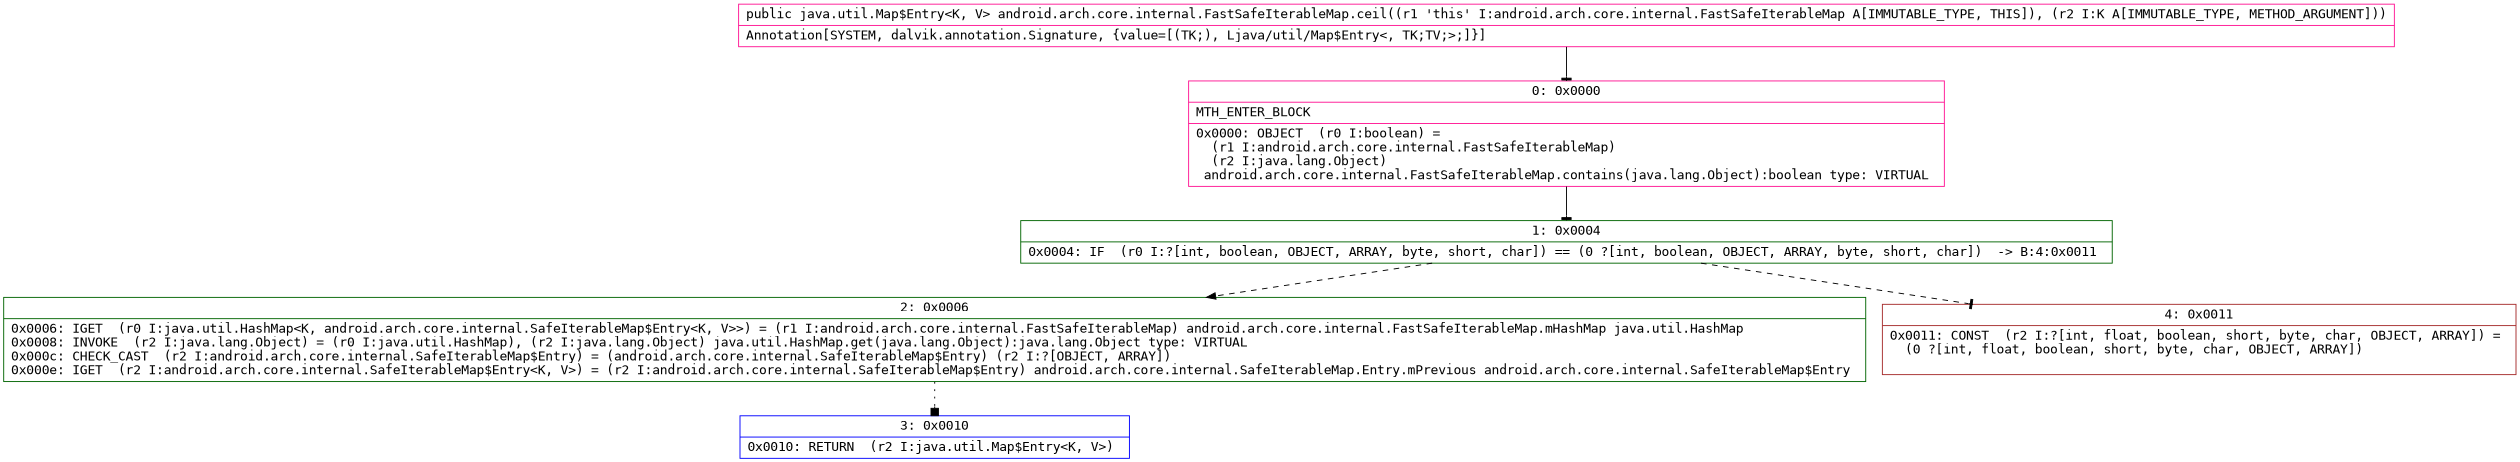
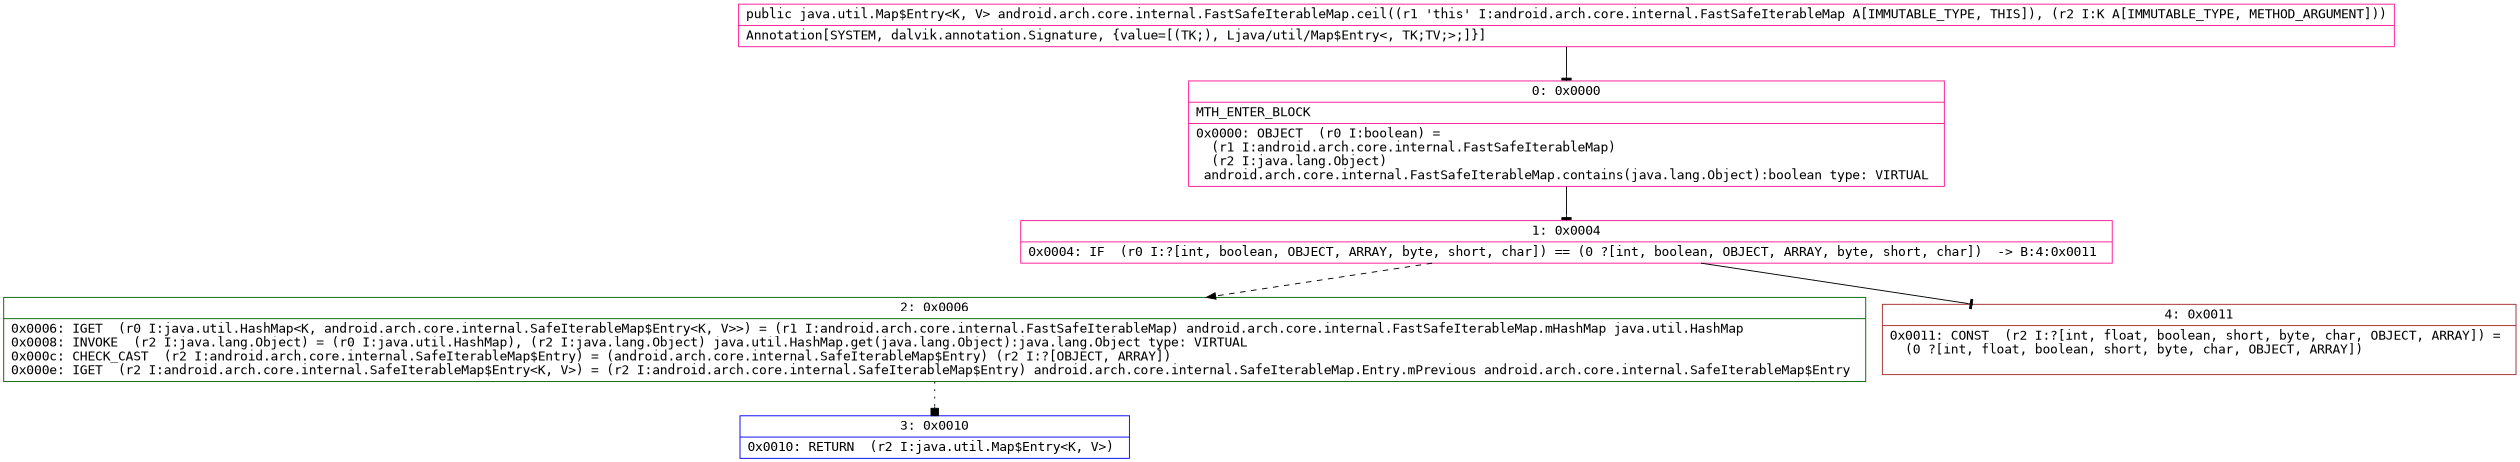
  digraph {
    fontname="DejaVu Sans Mono"
    node [color=deeppink fontname="DejaVu Sans Mono" shape=record]
    edge [arrowhead=tee fontname="DejaVu Sans Mono" style=solid]
    n1 [label="{0\:\ 0x0000|MTH_ENTER_BLOCK\l|0x0000: OBJECT  (r0 I:boolean) = \l  (r1 I:android.arch.core.internal.FastSafeIterableMap)\l  (r2 I:java.lang.Object)\l android.arch.core.internal.FastSafeIterableMap.contains(java.lang.Object):boolean type: VIRTUAL \l}"]
-   n2 [color=darkgreen label="{1\:\ 0x0004|0x0004: IF  (r0 I:?[int, boolean, OBJECT, ARRAY, byte, short, char]) == (0 ?[int, boolean, OBJECT, ARRAY, byte, short, char])  \-\> B:4:0x0011 \l}"]
+   n2 [label="{1\:\ 0x0004|0x0004: IF  (r0 I:?[int, boolean, OBJECT, ARRAY, byte, short, char]) == (0 ?[int, boolean, OBJECT, ARRAY, byte, short, char])  \-\> B:4:0x0011 \l}"]
    n3 [color=darkgreen label="{2\:\ 0x0006|0x0006: IGET  (r0 I:java.util.HashMap\<K, android.arch.core.internal.SafeIterableMap$Entry\<K, V\>\>) = (r1 I:android.arch.core.internal.FastSafeIterableMap) android.arch.core.internal.FastSafeIterableMap.mHashMap java.util.HashMap \l0x0008: INVOKE  (r2 I:java.lang.Object) = (r0 I:java.util.HashMap), (r2 I:java.lang.Object) java.util.HashMap.get(java.lang.Object):java.lang.Object type: VIRTUAL \l0x000c: CHECK_CAST  (r2 I:android.arch.core.internal.SafeIterableMap$Entry) = (android.arch.core.internal.SafeIterableMap$Entry) (r2 I:?[OBJECT, ARRAY]) \l0x000e: IGET  (r2 I:android.arch.core.internal.SafeIterableMap$Entry\<K, V\>) = (r2 I:android.arch.core.internal.SafeIterableMap$Entry) android.arch.core.internal.SafeIterableMap.Entry.mPrevious android.arch.core.internal.SafeIterableMap$Entry \l}"]
    n4 [color=brown label="{4\:\ 0x0011|0x0011: CONST  (r2 I:?[int, float, boolean, short, byte, char, OBJECT, ARRAY]) = \l  (0 ?[int, float, boolean, short, byte, char, OBJECT, ARRAY])\l \l}"]
    n5 [color=blue label="{3\:\ 0x0010|0x0010: RETURN  (r2 I:java.util.Map$Entry\<K, V\>) \l}"]
    n6 [label="{public java.util.Map$Entry\<K, V\> android.arch.core.internal.FastSafeIterableMap.ceil((r1 'this' I:android.arch.core.internal.FastSafeIterableMap A[IMMUTABLE_TYPE, THIS]), (r2 I:K A[IMMUTABLE_TYPE, METHOD_ARGUMENT]))  | Annotation[SYSTEM, dalvik.annotation.Signature, \{value=[(TK;), Ljava\/util\/Map$Entry\<, TK;TV;\>;]\}]\l}"]
    n1 -> n2
    n2 -> n3 [arrowhead=normal style=dashed]
-   n2 -> n4 [style=dashed]
+   n2 -> n4
    n3 -> n5 [arrowhead=box style=dotted]
    n6 -> n1
  }
